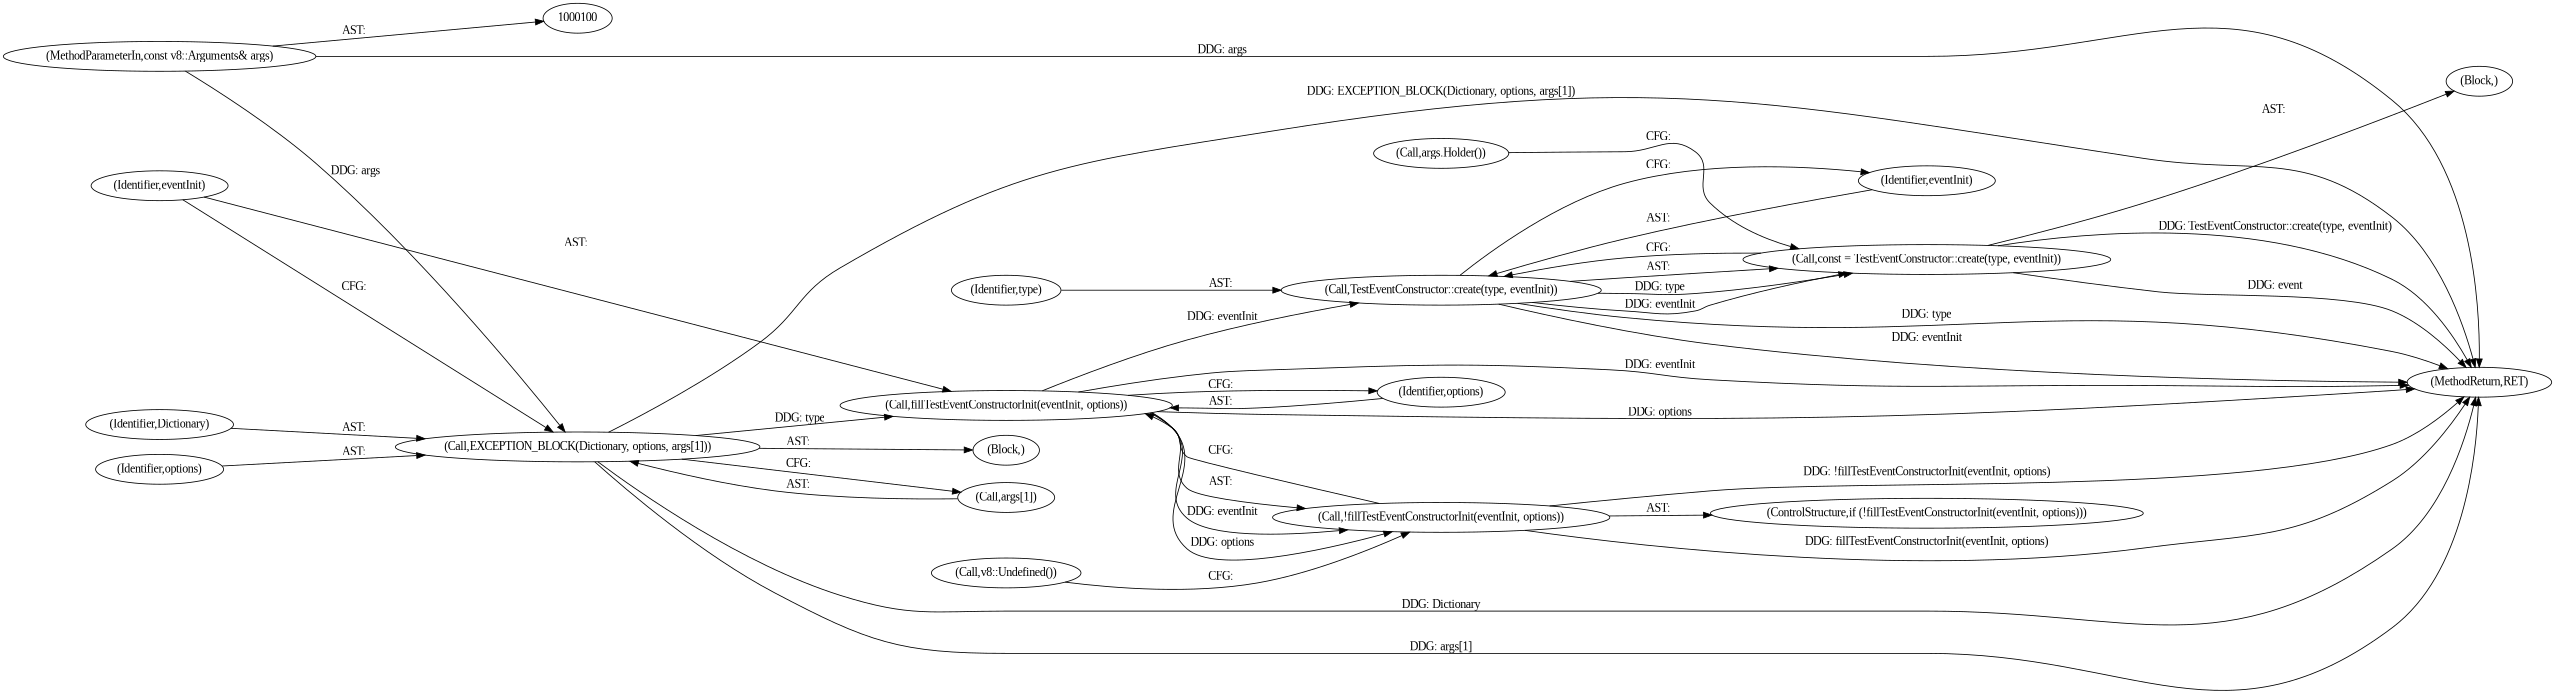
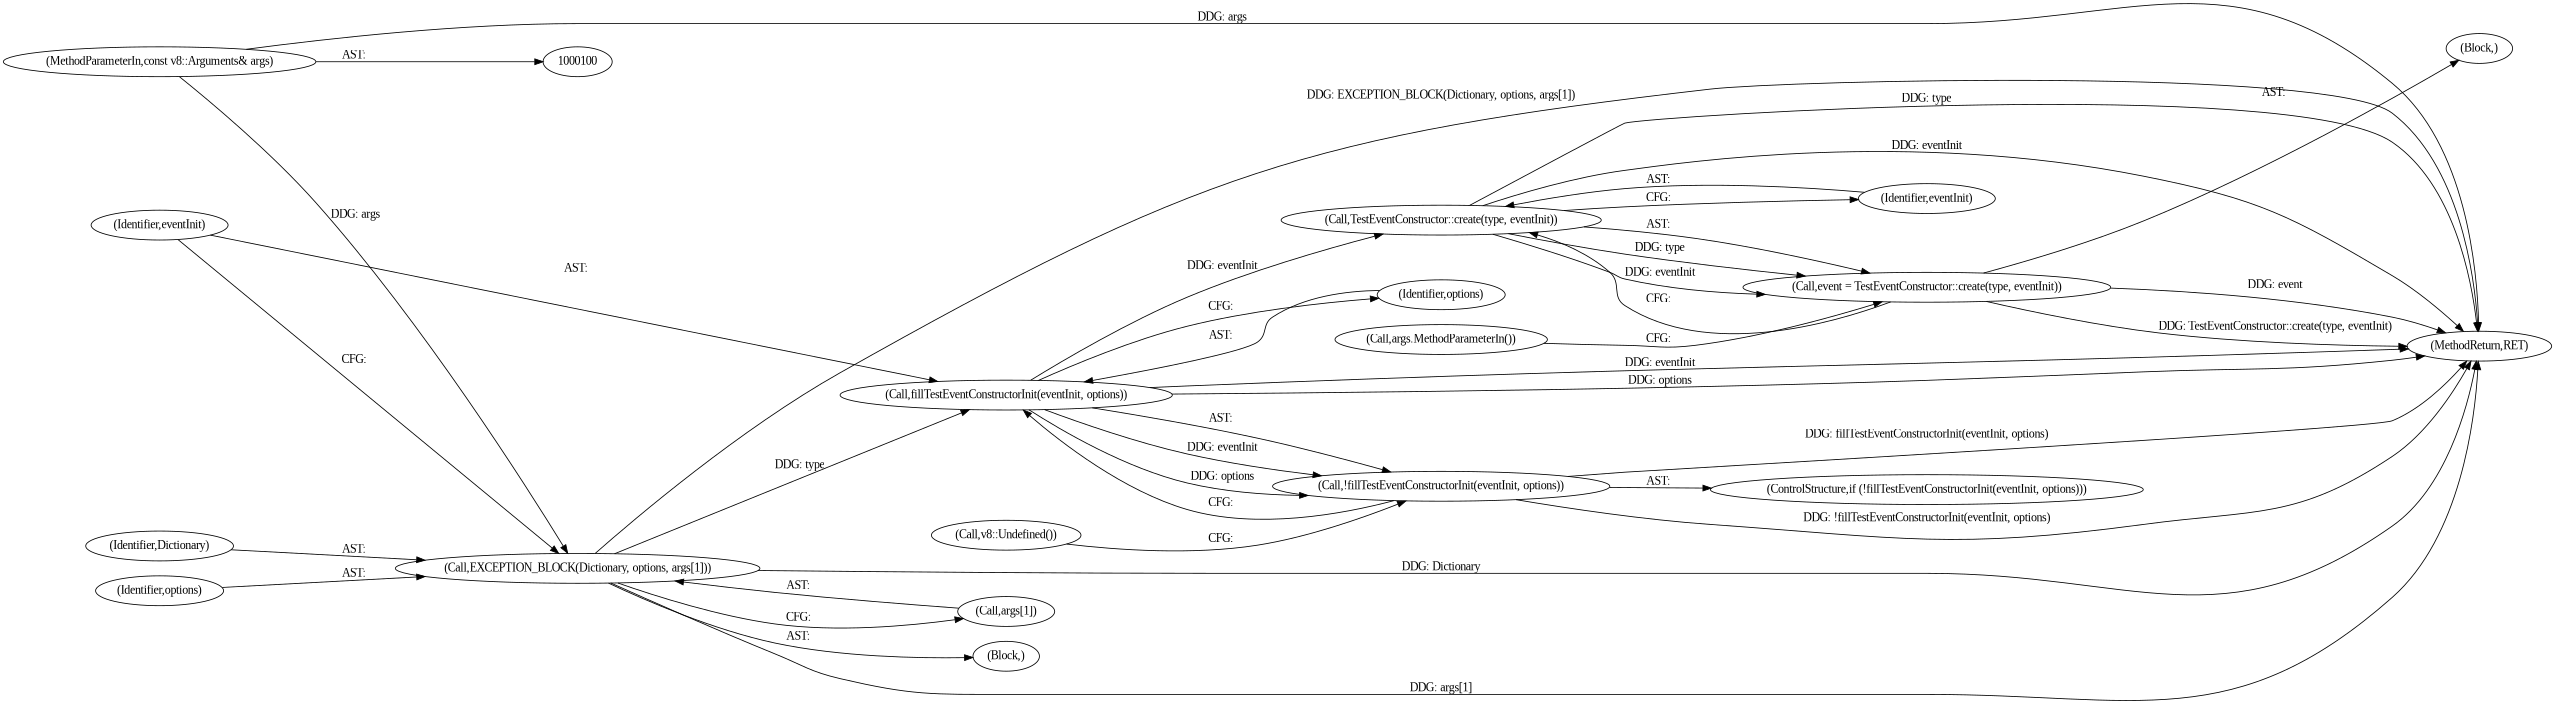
  digraph {
    fontname="Liberation Serif"
    rankdir=LR
    node [fontname="Liberation Serif"]
    edge [fontname="Liberation Serif"]
    n1 [label="(Call,EXCEPTION_BLOCK(Dictionary, options, args[1]))"]
    n2 [label="(Call,fillTestEventConstructorInit(eventInit, options))"]
    n3 [label="(Block,)"]
    n4 [label="(Call,args[1])"]
    n5 [label="(MethodReturn,RET)"]
    n6 [label="(Call,!fillTestEventConstructorInit(eventInit, options))"]
    n7 [label="(Call,TestEventConstructor::create(type, eventInit))"]
    n8 [label="(Identifier,options)"]
    n9 [label="(MethodParameterIn,const v8::Arguments& args)"]
    1000100
    n11 [label="(ControlStructure,if (!fillTestEventConstructorInit(eventInit, options)))"]
-   n12 [label="(Call,const = TestEventConstructor::create(type, eventInit))"]
+   n12 [label="(Call,event = TestEventConstructor::create(type, eventInit))"]
    n13 [label="(Identifier,eventInit)"]
    n14 [label="(Block,)"]
    n15 [label="(Identifier,eventInit)"]
-   n16 [label="(Identifier,type)"]
    n17 [label="(Identifier,Dictionary)"]
    n18 [label="(Identifier,options)"]
-   n19 [label="(Call,args.Holder())"]
+   n19 [label="(Call,args.MethodParameterIn())"]
    n20 [label="(Call,v8::Undefined())"]
    n1 -> n2 [label="DDG: type"]
    n1 -> n3 [label="AST: "]
    n1 -> n4 [label="CFG: "]
    n1 -> n5 [label="DDG: Dictionary"]
    n1 -> n5 [label="DDG: args[1]"]
    n1 -> n5 [label="DDG: EXCEPTION_BLOCK(Dictionary, options, args[1])"]
    n2 -> n5 [label="DDG: eventInit"]
    n2 -> n5 [label="DDG: options"]
    n2 -> n6 [label="AST: "]
    n2 -> n6 [label="DDG: eventInit"]
    n2 -> n6 [label="DDG: options"]
    n2 -> n7 [label="DDG: eventInit"]
    n2 -> n8 [label="CFG: "]
    n4 -> n1 [label="AST: "]
    n6 -> n2 [label="CFG: "]
    n6 -> n5 [label="DDG: !fillTestEventConstructorInit(eventInit, options)"]
    n6 -> n5 [label="DDG: fillTestEventConstructorInit(eventInit, options)"]
    n6 -> n11 [label="AST: "]
    n7 -> n5 [label="DDG: type"]
    n7 -> n5 [label="DDG: eventInit"]
    n7 -> n12 [label="AST: "]
    n7 -> n12 [label="DDG: type"]
    n7 -> n12 [label="DDG: eventInit"]
    n7 -> n13 [label="CFG: "]
    n8 -> n2 [label="AST: "]
    n9 -> n1 [label="DDG: args"]
    n9 -> n5 [label="DDG: args"]
    n9 -> 1000100 [label="AST: "]
    n12 -> n5 [label="DDG: event"]
    n12 -> n5 [label="DDG: TestEventConstructor::create(type, eventInit)"]
    n12 -> n7 [label="CFG: "]
    n12 -> n14 [label="AST: "]
    n13 -> n7 [label="AST: "]
    n15 -> n1 [label="CFG: "]
    n15 -> n2 [label="AST: "]
-   n16 -> n7 [label="AST: "]
    n17 -> n1 [label="AST: "]
    n18 -> n1 [label="AST: "]
    n19 -> n12 [label="CFG: "]
    n20 -> n6 [label="CFG: "]
  }
